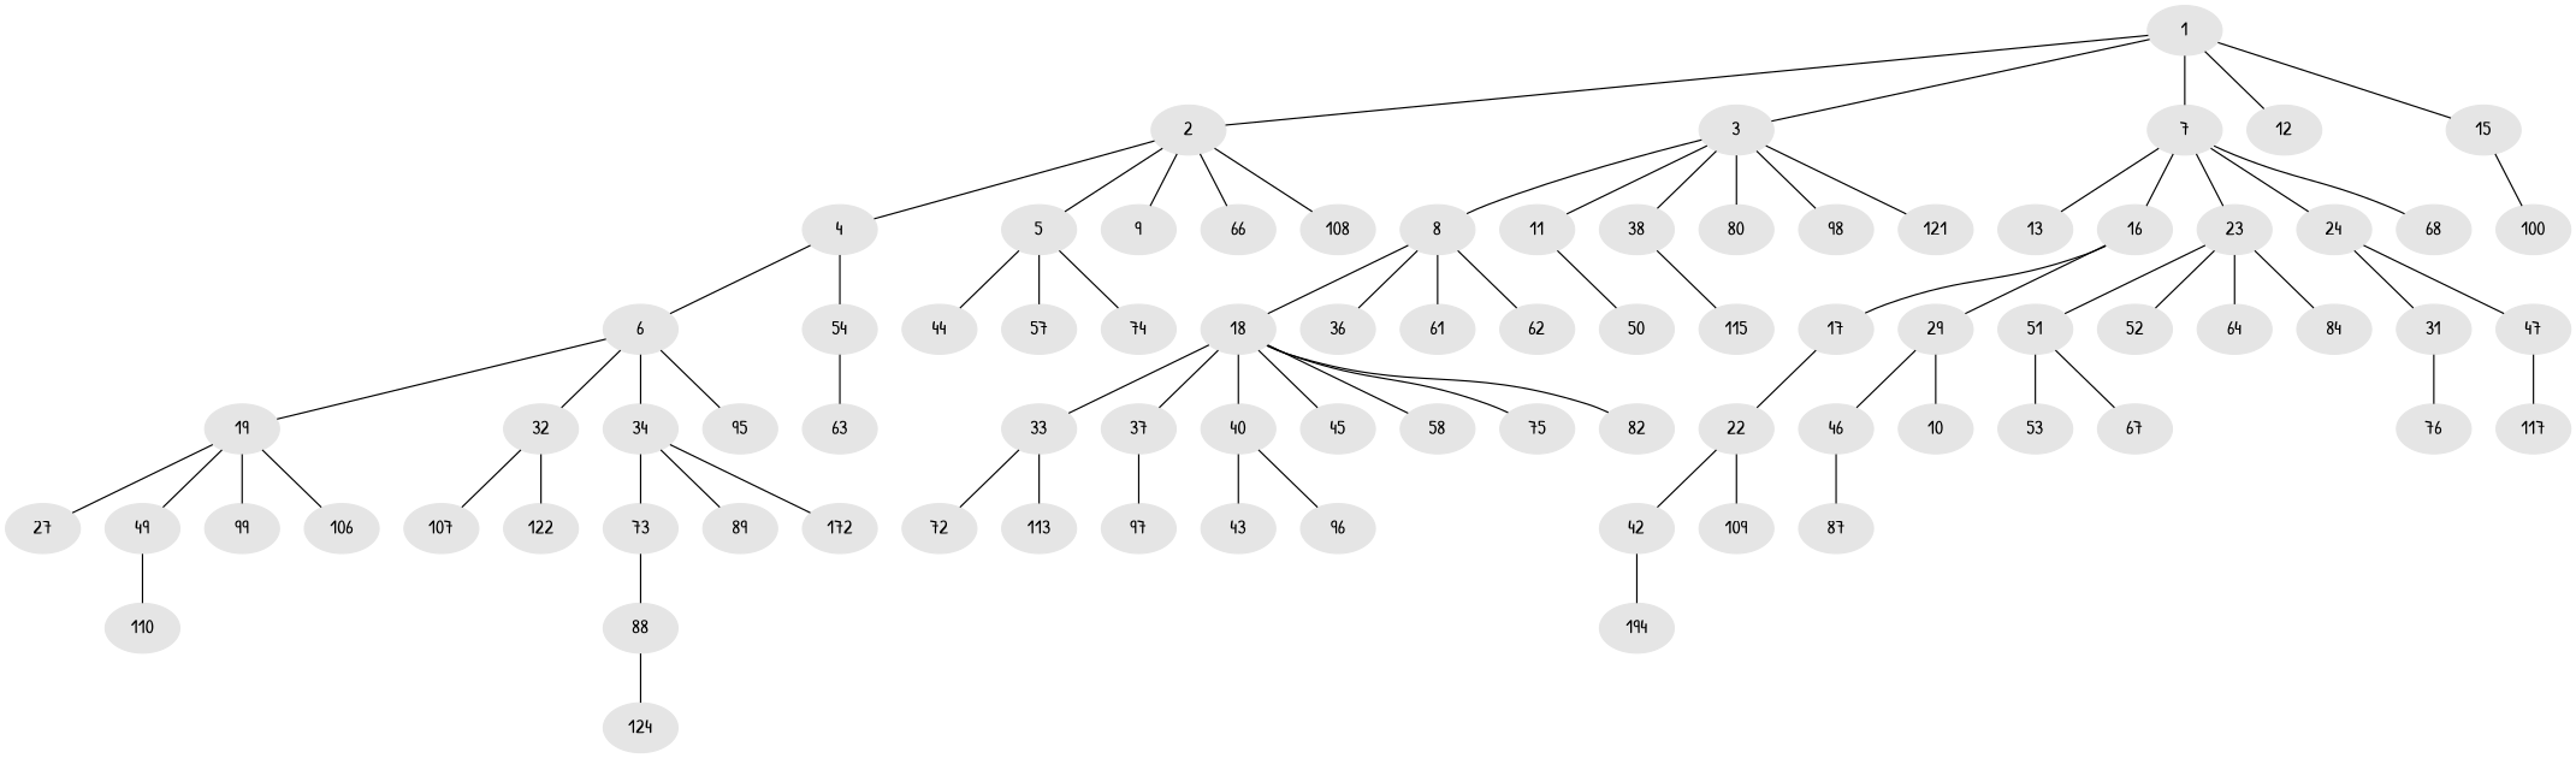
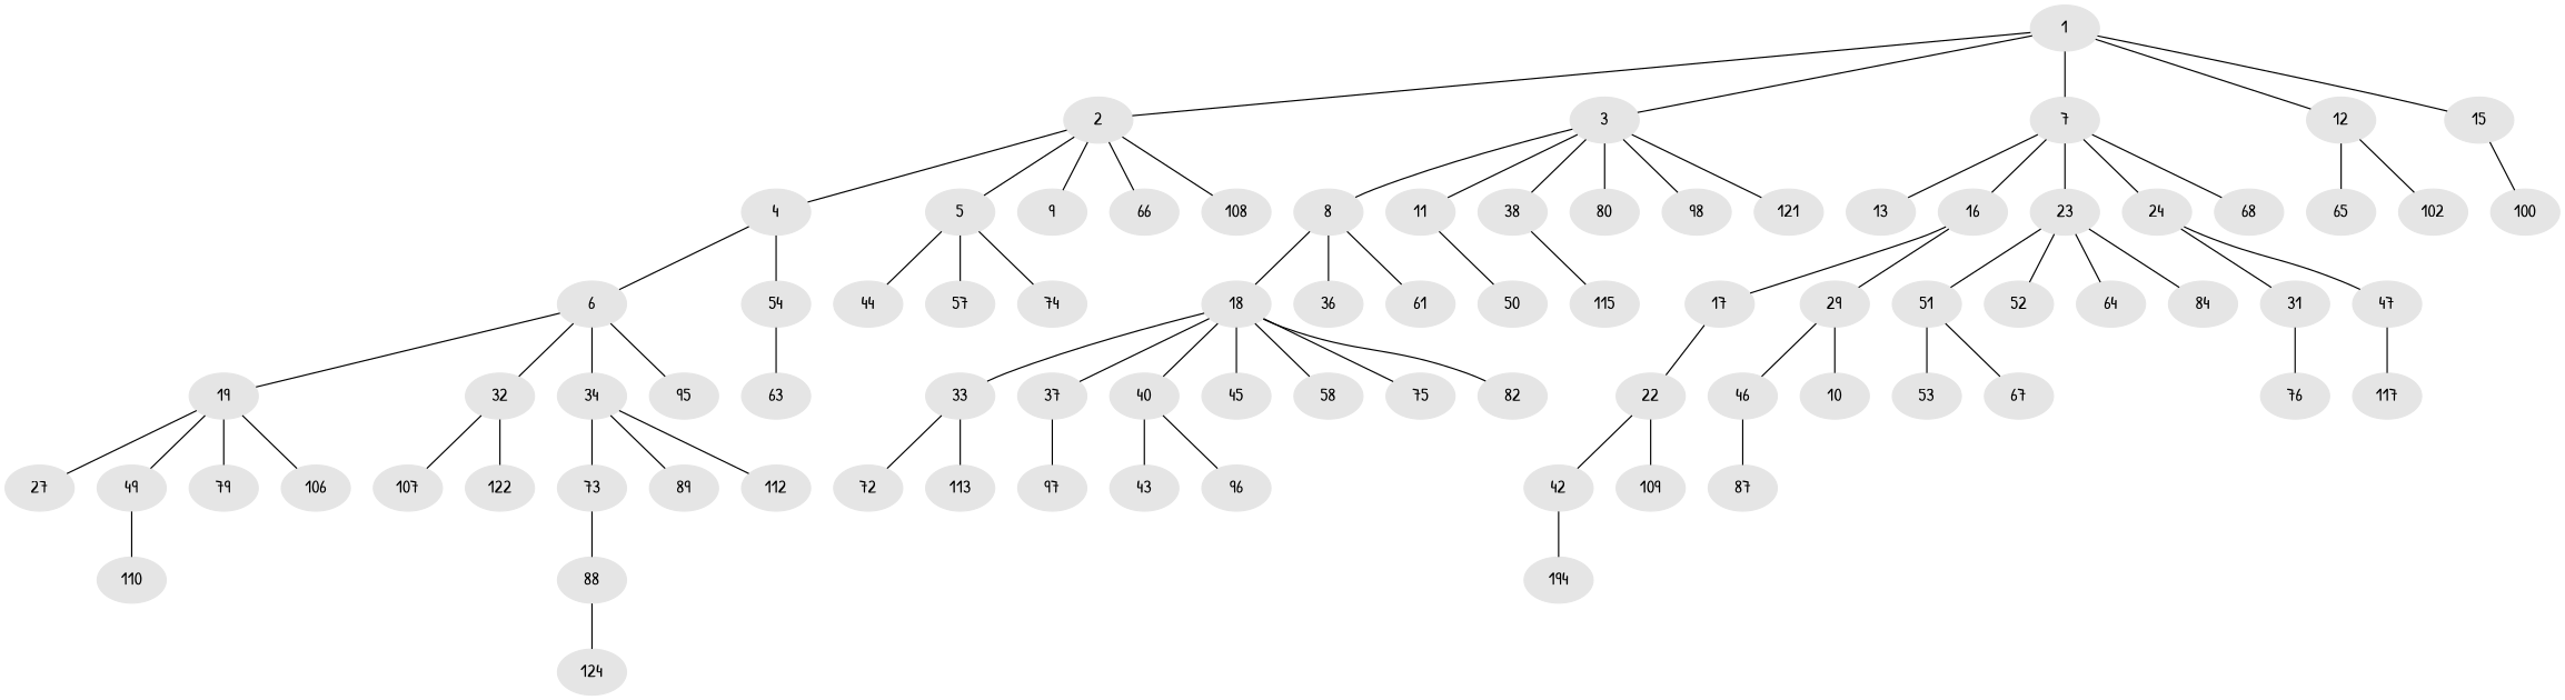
  graph {
    fontname="Patrick Hand"
    node [color=gray90 fontname="Patrick Hand" style=filled]
    edge [fontname="Patrick Hand"]
    1 [super="+118"]
    2 [super="+25"]
    3 [super="+93"]
    7 [super="+20"]
    12 [super="+14"]
    15 [super="+28"]
    4 [super="+85"]
    5 [super="+35"]
    9
    66
    108 [super="+120"]
    8 [super="+10"]
    11 [super="+30"]
    38 [super="+77"]
    80
    98
    121
    13
    16
    23 [super="+26"]
    24 [super="+123"]
    68
+   65 [super="+90"]
+   102
    100
    6 [super="+86"]
    54 [super="+55"]
    44 [super="+116"]
    57 [super="+81"]
    74
    18 [super="+21"]
    36
    61
-   62
    50
    115
    19 [super="+79"]
    32 [super="+39"]
    34 [super="+41"]
    95
    63
    27
    49 [super="+105"]
-   99
+   99 [label=79]
    n45 [label=106]
    107
    122
    73
    89 [super="+94"]
-   112 [label=172]
+   112
    17 [super="+64"]
    29 [super="+103"]
    51 [super="+59"]
    52
    n55 [label=64 super="+92"]
    84
    31
    47 [super="+111"]
    33 [super="+83"]
    37 [super="+56"]
    40 [super="+91"]
    45
    58
    75
    82
    22 [super="+71"]
    46
    n68 [label=10 super="+70"]
    42 [super="+106"]
    109 [super="+119"]
    72
    113
    97
    43 [super="+48"]
    96
    110
    n77 [label=194]
    53
    67 [super="+78"]
    76
    117
    87
    88 [super="+104"]
    124
    1 -- 2
    1 -- 3
    1 -- 7
    1 -- 12
    1 -- 15
    2 -- 4
    2 -- 5
    2 -- 9
    2 -- 66
    2 -- 108
    3 -- 8
    3 -- 11
    3 -- 38
    3 -- 80
    3 -- 98
    3 -- 121
    7 -- 13
    7 -- 16
    7 -- 23
    7 -- 24
    7 -- 68
+   12 -- 65
+   12 -- 102
    15 -- 100
    4 -- 6
    4 -- 54
    5 -- 44
    5 -- 57
    5 -- 74
    8 -- 18
    8 -- 36
    8 -- 61
-   8 -- 62
    11 -- 50
    38 -- 115
    16 -- 17
    16 -- 29
    23 -- 51
    23 -- 52
    23 -- n55
    23 -- 84
    24 -- 31
    24 -- 47
    6 -- 19
    6 -- 32
    6 -- 34
    6 -- 95
    54 -- 63
    18 -- 33
    18 -- 37
    18 -- 40
    18 -- 45
    18 -- 58
    18 -- 75
    18 -- 82
    19 -- 27
    19 -- 49
    19 -- 99
    19 -- n45
    32 -- 107
    32 -- 122
    34 -- 73
    34 -- 89
    34 -- 112
    49 -- 110
    73 -- 88
    17 -- 22
    29 -- 46
    29 -- n68
    51 -- 53
    51 -- 67
    31 -- 76
    47 -- 117
    33 -- 72
    33 -- 113
    37 -- 97
    40 -- 43
    40 -- 96
    22 -- 42
    22 -- 109
    46 -- 87
    42 -- n77
    88 -- 124
  }
